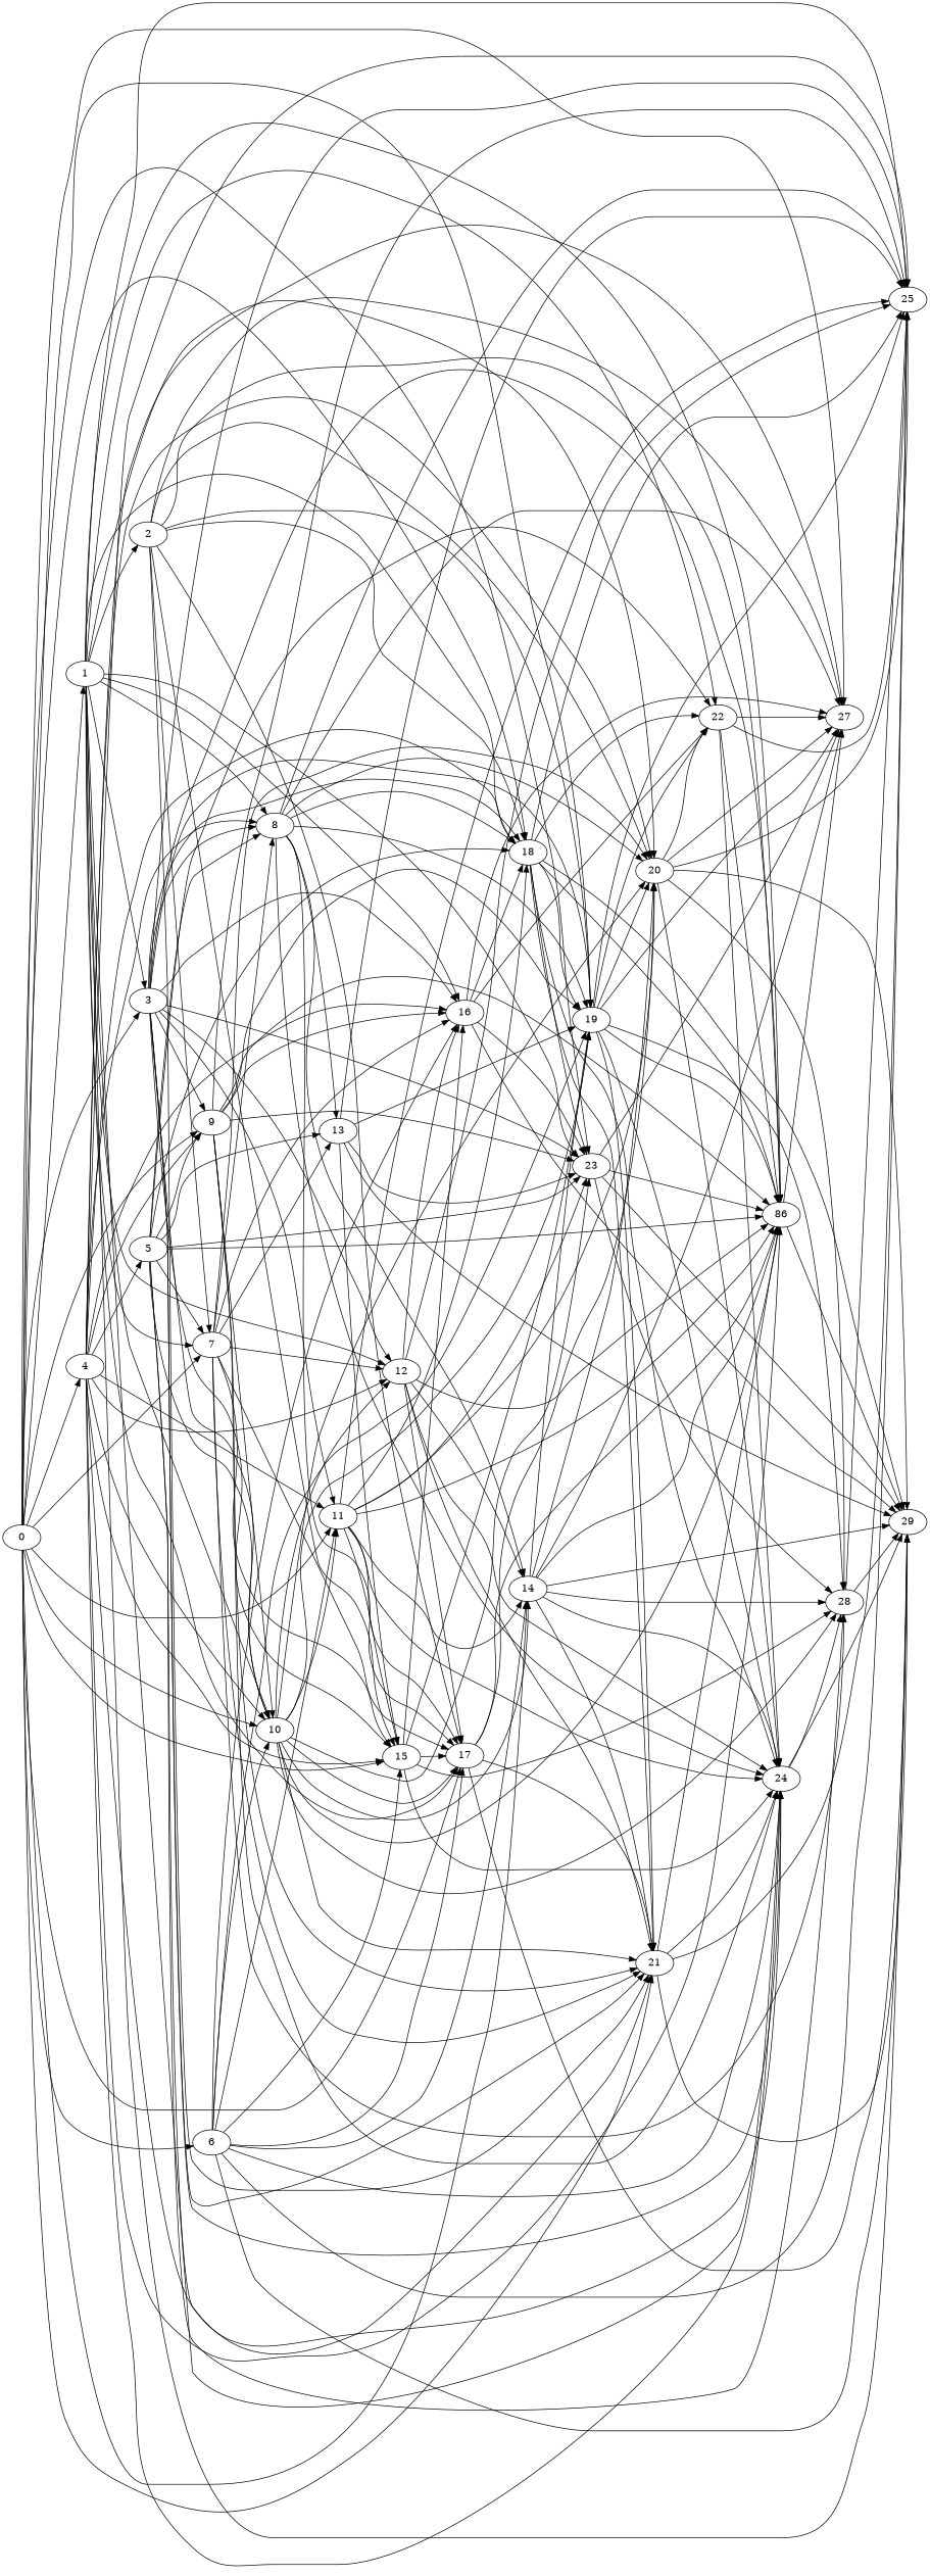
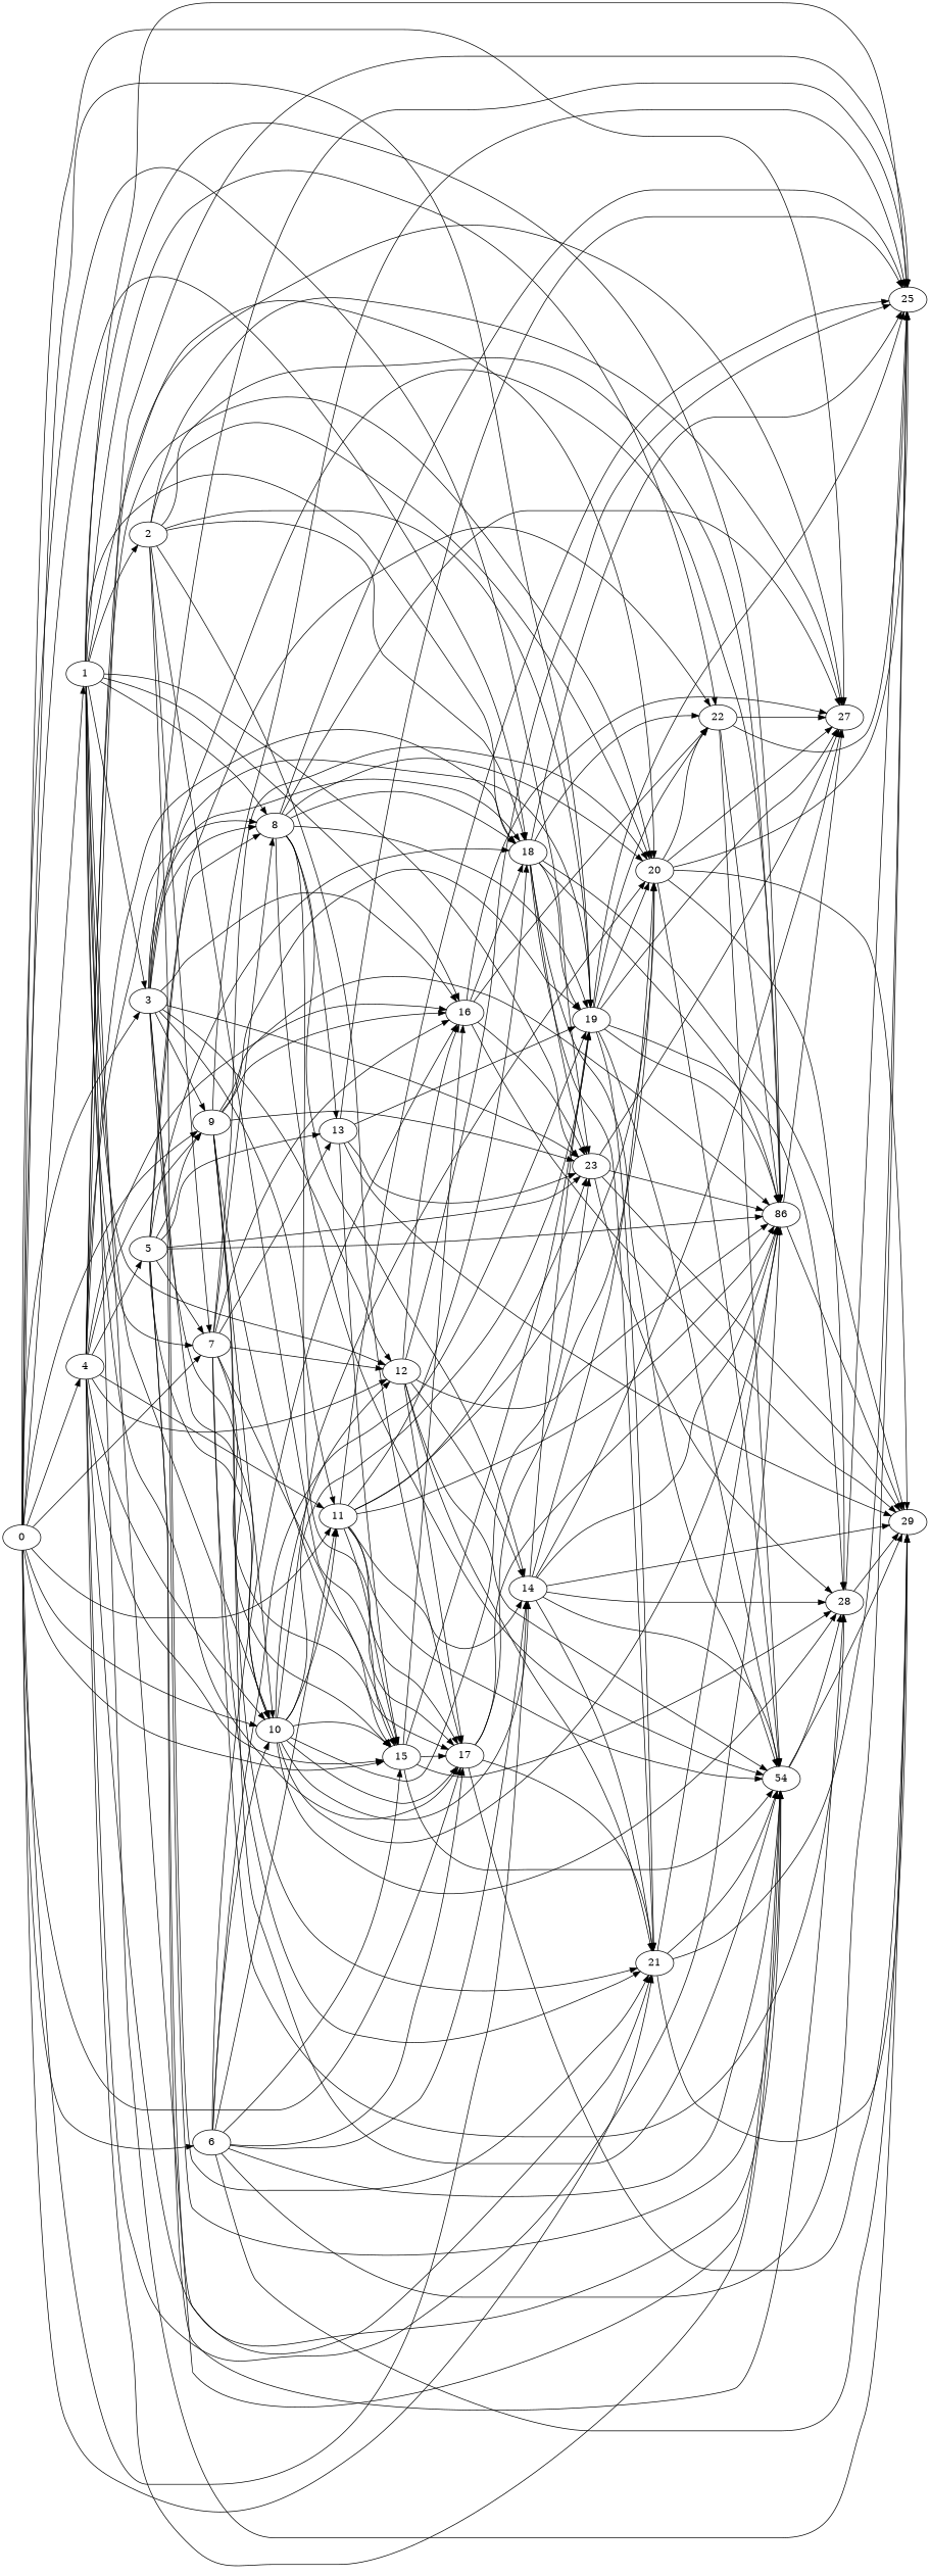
  digraph {
    rankdir=LR
    0
    1
    3
    4
    6
    7
    9
    10
    11
    14
    15
    17
    18
    19
    21
    23
    27
    2
    8
    12
    16
    20
    22
-   24
+   24 [label=54]
    25
    n26 [label=86]
    29
    5
    13
    28
    0 -> 1
    0 -> 3
    0 -> 4
    0 -> 6
    0 -> 7
    0 -> 9
    0 -> 10
    0 -> 11
    0 -> 14
    0 -> 15
    0 -> 17
    0 -> 18
    0 -> 19
    0 -> 21
    0 -> 23
    0 -> 27
    1 -> 3
    1 -> 7
    1 -> 10
    1 -> 17
    1 -> 18
    1 -> 23
    1 -> 2
    1 -> 8
    1 -> 12
    1 -> 16
    1 -> 20
    1 -> 22
    1 -> 24
    1 -> 25
    1 -> n26
    1 -> 29
    3 -> 9
    3 -> 10
    3 -> 11
    3 -> 15
    3 -> 18
    3 -> 19
-   3 -> 21
    3 -> 23
    3 -> 8
    3 -> 12
    3 -> 16
    3 -> 24
    3 -> 25
    3 -> n26
    4 -> 9
    4 -> 10
    4 -> 11
    4 -> 15
    4 -> 18
    4 -> 21
    4 -> 27
    4 -> 8
    4 -> 12
    4 -> 16
    4 -> 20
    4 -> 24
    4 -> 25
    4 -> n26
    4 -> 5
    6 -> 10
    6 -> 11
    6 -> 14
    6 -> 15
    6 -> 17
    6 -> 19
    6 -> 16
    6 -> 24
    6 -> 25
    6 -> 29
    7 -> 15
    7 -> 17
    7 -> 21
    7 -> 8
    7 -> 12
    7 -> 16
    7 -> 20
    7 -> 13
    7 -> 28
    9 -> 10
+   9 -> 15
    9 -> 19
    9 -> 21
    9 -> 23
    9 -> 16
    9 -> 24
    9 -> 25
    9 -> n26
    10 -> 11
    10 -> 14
-   10 -> 21
+   10 -> 15
    10 -> 17
    10 -> 19
    10 -> 23
    10 -> 12
    10 -> 20
    10 -> n26
    10 -> 28
    11 -> 14
    11 -> 15
    11 -> 17
    11 -> 18
    11 -> 23
    11 -> 20
    11 -> 24
    11 -> 25
    11 -> n26
    14 -> 19
    14 -> 21
    14 -> 27
    14 -> 20
    14 -> 24
    14 -> n26
    14 -> 29
    14 -> 28
    15 -> 17
    15 -> 19
    15 -> 16
    15 -> 24
    15 -> 28
    17 -> 21
    17 -> 20
    17 -> n26
    17 -> 29
    18 -> 19
    18 -> 21
    18 -> 23
    18 -> 22
    18 -> 24
    18 -> 25
    18 -> n26
    18 -> 29
    19 -> 21
    19 -> 27
    19 -> 20
    19 -> 22
    19 -> 24
    19 -> 25
    19 -> n26
    19 -> 28
    21 -> 24
    21 -> 25
    21 -> n26
    21 -> 29
    23 -> 27
    23 -> n26
    23 -> 29
    23 -> 28
    2 -> 7
    2 -> 15
    2 -> 17
    2 -> 18
    2 -> 19
    2 -> 21
    2 -> 27
    2 -> 20
    2 -> n26
    8 -> 14
    8 -> 17
    8 -> 18
    8 -> 19
    8 -> 27
    8 -> 20
    8 -> 24
    8 -> 25
    8 -> 13
    12 -> 14
    12 -> 17
    12 -> 21
    12 -> 16
    12 -> 24
    12 -> 25
    12 -> n26
    16 -> 18
    16 -> 23
    16 -> 27
    16 -> 22
    16 -> 29
    20 -> 27
    20 -> 22
    20 -> 24
    20 -> 25
    20 -> 29
    20 -> 28
    22 -> 27
    22 -> 24
    22 -> 25
    22 -> n26
    24 -> 29
    24 -> 28
    n26 -> 27
    n26 -> 29
    5 -> 7
    5 -> 9
    5 -> 10
    5 -> 18
    5 -> 23
    5 -> 8
    5 -> 22
    5 -> 24
    5 -> n26
    5 -> 13
    5 -> 28
    13 -> 15
    13 -> 19
    13 -> 23
    13 -> 25
    13 -> 29
    28 -> 25
    28 -> 29
  }
